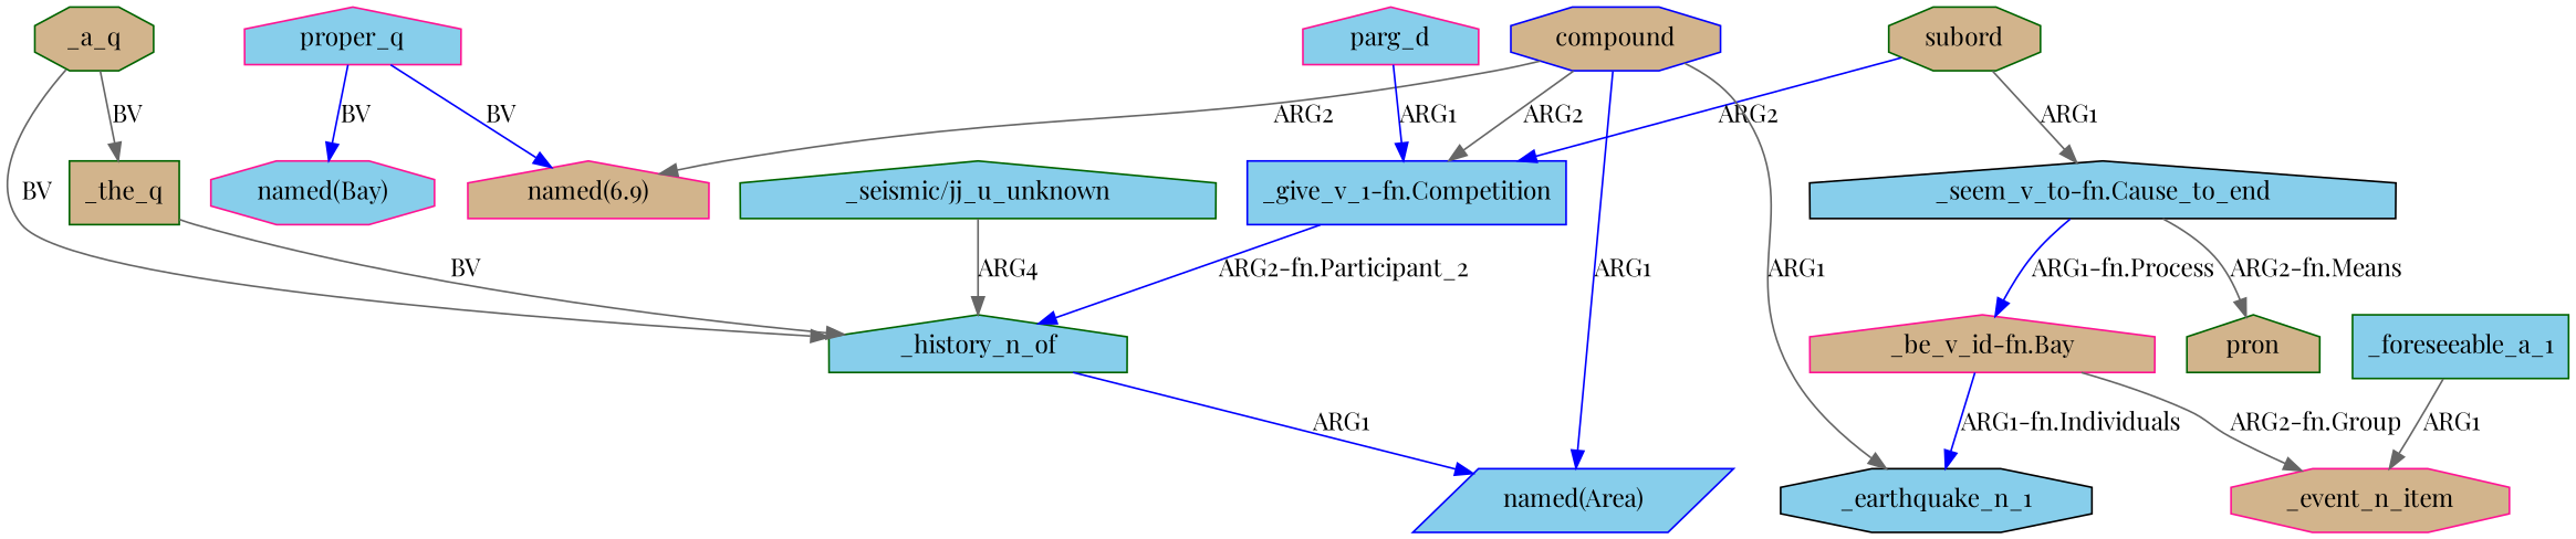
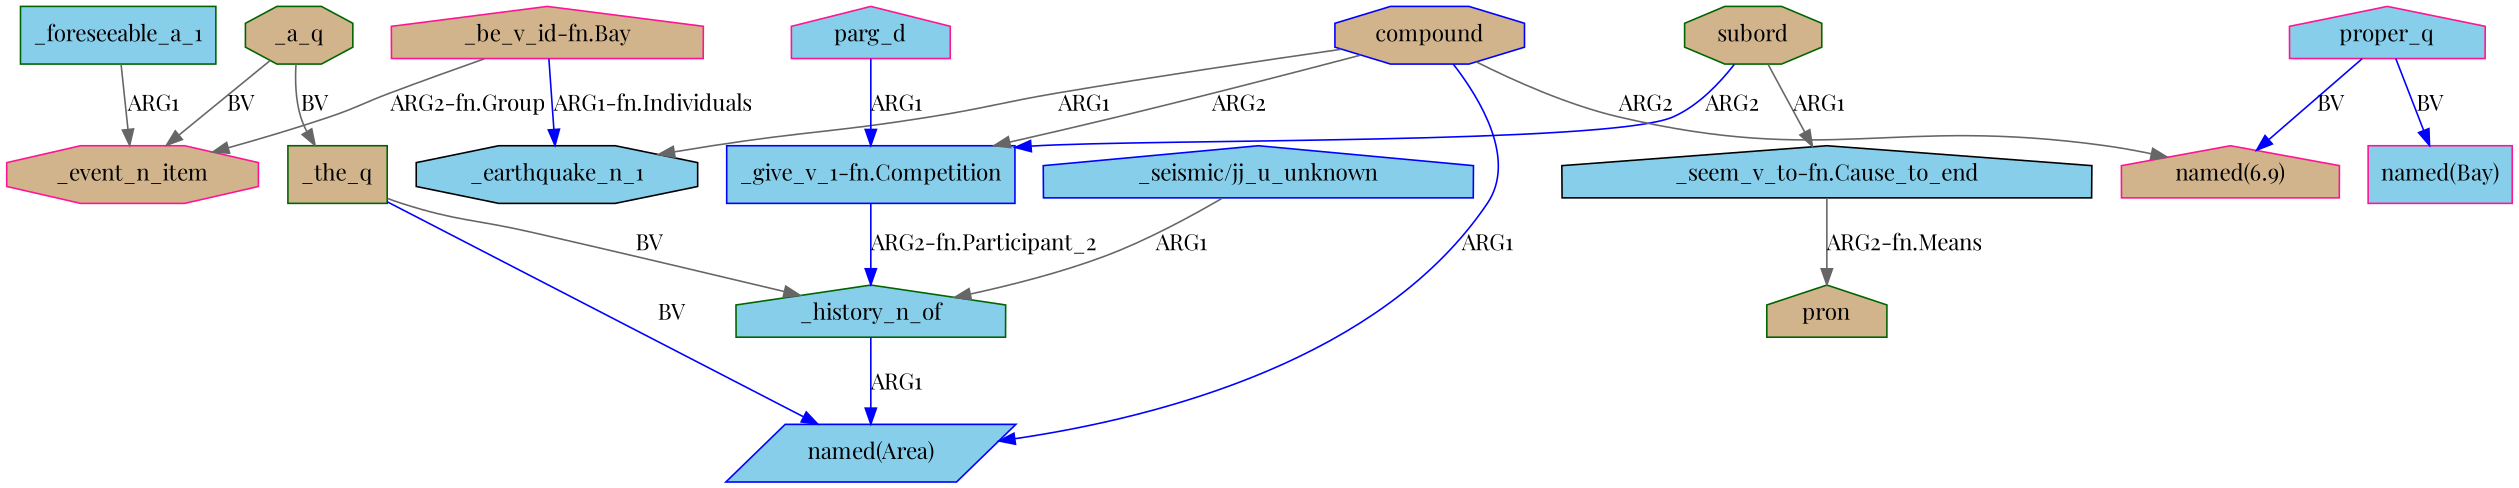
  digraph {
    fontname="Playfair Display"
    node [color=darkgreen fillcolor=skyblue fontname="Playfair Display" shape=house style=filled]
    edge [color=gray40 fontname="Playfair Display"]
    n1 [color=deeppink fillcolor=tan label="_be_v_id-fn.Bay"]
    _event_n_item [color=deeppink fillcolor=tan shape=octagon]
    _earthquake_n_1 [color=black shape=octagon]
    proper_q [color=deeppink]
-   "named(Bay)" [color=deeppink shape=octagon]
+   "named(Bay)" [color=deeppink shape=box]
    "named(6.9)" [color=deeppink fillcolor=tan]
    subord [fillcolor=tan shape=octagon]
    "_give_v_1-fn.Competition" [color=blue shape=box]
    "_seem_v_to-fn.Cause_to_end" [color=black]
    _history_n_of
    pron [fillcolor=tan]
    "named(Area)" [color=blue shape=parallelogram]
    _a_q [fillcolor=tan shape=octagon]
    _the_q [fillcolor=tan shape=box]
    compound [color=blue fillcolor=tan shape=octagon]
-   "_seismic/jj_u_unknown"
+   "_seismic/jj_u_unknown" [color=blue]
    parg_d [color=deeppink]
    _foreseeable_a_1 [shape=box]
    n1 -> _event_n_item [label="ARG2-fn.Group"]
    n1 -> _earthquake_n_1 [color=blue label="ARG1-fn.Individuals"]
    proper_q -> "named(Bay)" [color=blue label=BV]
    proper_q -> "named(6.9)" [color=blue label=BV]
    subord -> "_give_v_1-fn.Competition" [color=blue label=ARG2]
    subord -> "_seem_v_to-fn.Cause_to_end" [label=ARG1]
    "_give_v_1-fn.Competition" -> _history_n_of [color=blue label="ARG2-fn.Participant_2"]
-   "_seem_v_to-fn.Cause_to_end" -> n1 [color=blue label="ARG1-fn.Process"]
    "_seem_v_to-fn.Cause_to_end" -> pron [label="ARG2-fn.Means"]
    _history_n_of -> "named(Area)" [color=blue label=ARG1]
-   _a_q -> _history_n_of [label=BV]
+   _a_q -> _event_n_item [label=BV]
    _a_q -> _the_q [label=BV]
    _the_q -> _history_n_of [label=BV]
+   _the_q -> "named(Area)" [color=blue label=BV]
    compound -> _earthquake_n_1 [label=ARG1]
    compound -> "named(6.9)" [label=ARG2]
    compound -> "_give_v_1-fn.Competition" [label=ARG2]
    compound -> "named(Area)" [color=blue label=ARG1]
-   "_seismic/jj_u_unknown" -> _history_n_of [label=ARG4]
+   "_seismic/jj_u_unknown" -> _history_n_of [label=ARG1]
    parg_d -> "_give_v_1-fn.Competition" [color=blue label=ARG1]
    _foreseeable_a_1 -> _event_n_item [label=ARG1]
  }
